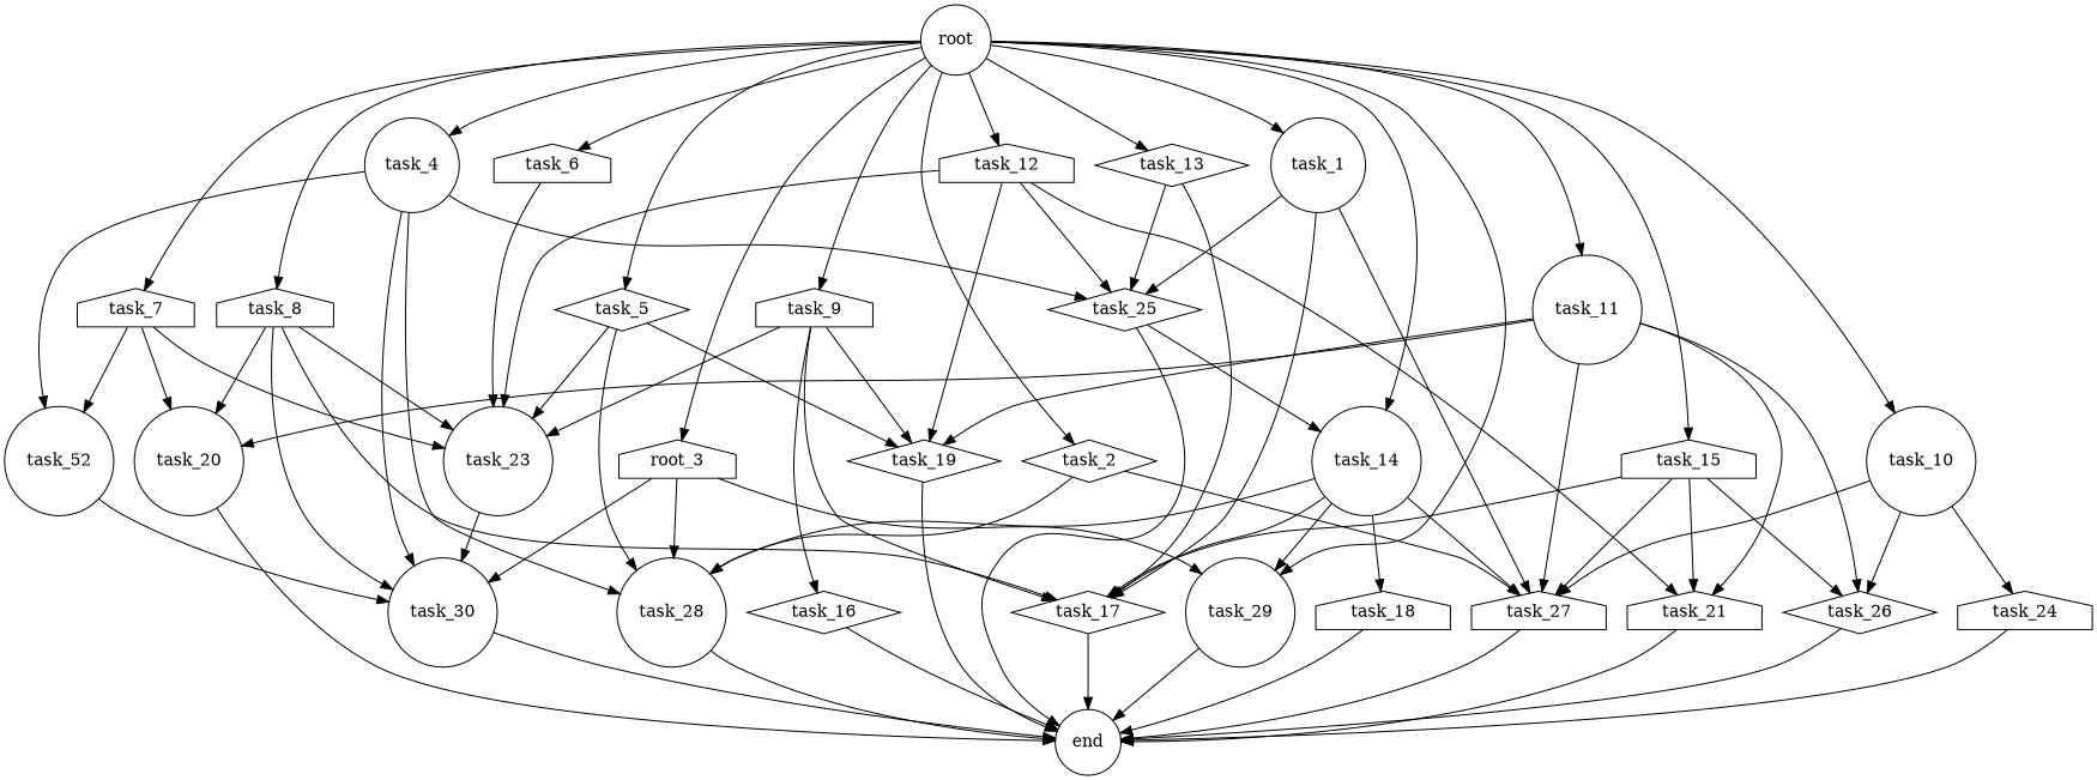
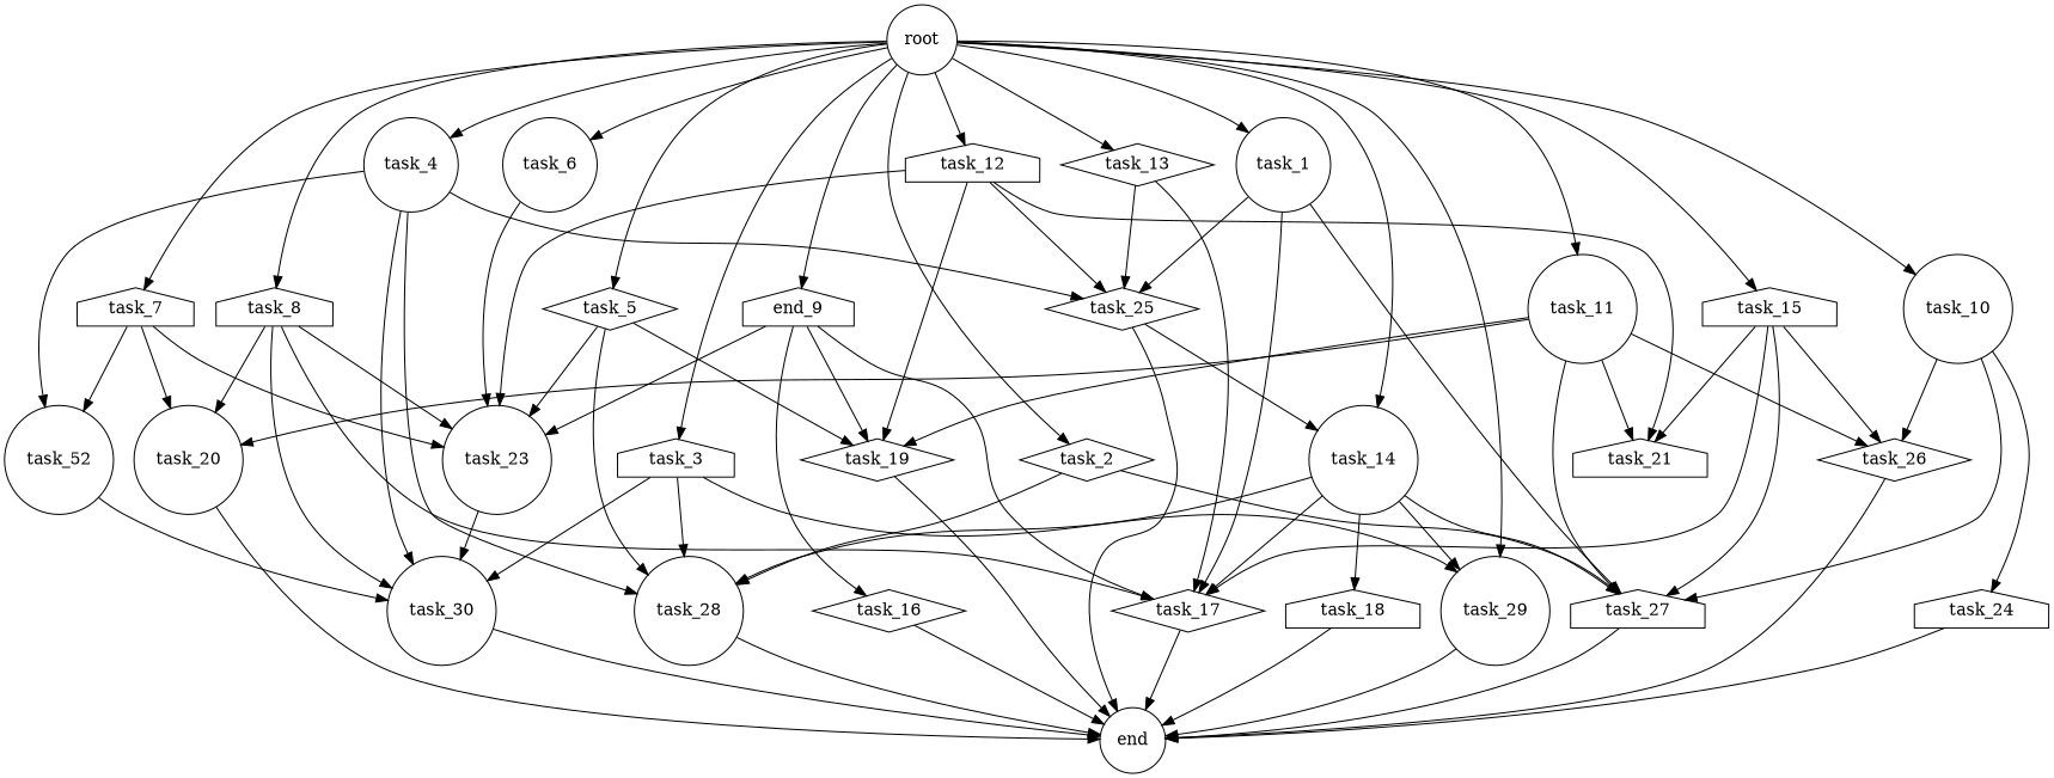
  digraph {
    node [shape=circle]
    root
    task_1
    task_2 [shape=diamond]
-   task_3 [shape=house label=root_3]
+   task_3 [shape=house]
    task_4
    task_5 [shape=diamond]
-   task_6 [shape=house]
+   task_6
    task_7 [shape=house]
    task_8 [shape=house]
-   task_9 [shape=house]
+   task_9 [shape=house label=end_9]
    task_10
    task_11
    task_12 [shape=house]
    task_13 [shape=diamond]
    task_14
    task_15 [shape=house]
    task_29
    task_17 [shape=diamond]
    task_25 [shape=diamond]
    task_27 [shape=house]
    task_28
    task_30
    n23 [label=task_52]
    task_19 [shape=diamond]
    task_23
    task_20
    task_16 [shape=diamond]
    task_24 [shape=house]
    task_26 [shape=diamond]
    task_21 [shape=house]
    task_18 [shape=house]
    end
    root -> task_1
    root -> task_2
    root -> task_3
    root -> task_4
    root -> task_5
    root -> task_6
    root -> task_7
    root -> task_8
    root -> task_9
    root -> task_10
    root -> task_11
    root -> task_12
    root -> task_13
    root -> task_14
    root -> task_15
    root -> task_29
    task_1 -> task_17
    task_1 -> task_25
    task_1 -> task_27
    task_2 -> task_27
    task_2 -> task_28
    task_3 -> task_29
    task_3 -> task_28
    task_3 -> task_30
    task_4 -> task_25
    task_4 -> task_28
    task_4 -> task_30
    task_4 -> n23
    task_5 -> task_28
    task_5 -> task_19
    task_5 -> task_23
    task_6 -> task_23
    task_7 -> n23
    task_7 -> task_23
    task_7 -> task_20
    task_8 -> task_17
    task_8 -> task_30
    task_8 -> task_23
    task_8 -> task_20
    task_9 -> task_17
    task_9 -> task_19
    task_9 -> task_23
    task_9 -> task_16
    task_10 -> task_27
    task_10 -> task_24
    task_10 -> task_26
    task_11 -> task_27
    task_11 -> task_19
    task_11 -> task_20
    task_11 -> task_26
    task_11 -> task_21
    task_12 -> task_25
    task_12 -> task_19
    task_12 -> task_23
    task_12 -> task_21
    task_13 -> task_17
    task_13 -> task_25
    task_14 -> task_29
    task_14 -> task_17
    task_14 -> task_27
    task_14 -> task_28
    task_14 -> task_18
    task_15 -> task_17
    task_15 -> task_27
    task_15 -> task_26
    task_15 -> task_21
    task_29 -> end
    task_17 -> end
    task_25 -> task_14
    task_25 -> end
    task_27 -> end
    task_28 -> end
    task_30 -> end
    n23 -> task_30
    task_19 -> end
    task_23 -> task_30
    task_20 -> end
    task_16 -> end
    task_24 -> end
    task_26 -> end
-   task_21 -> end
    task_18 -> end
  }
